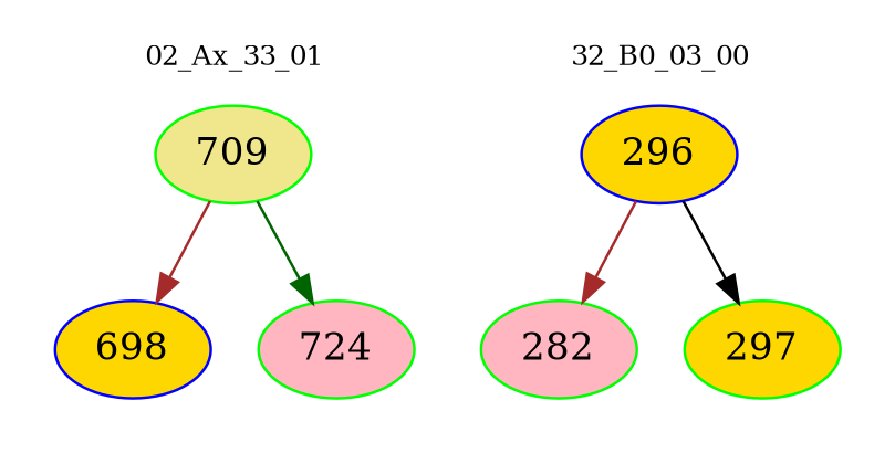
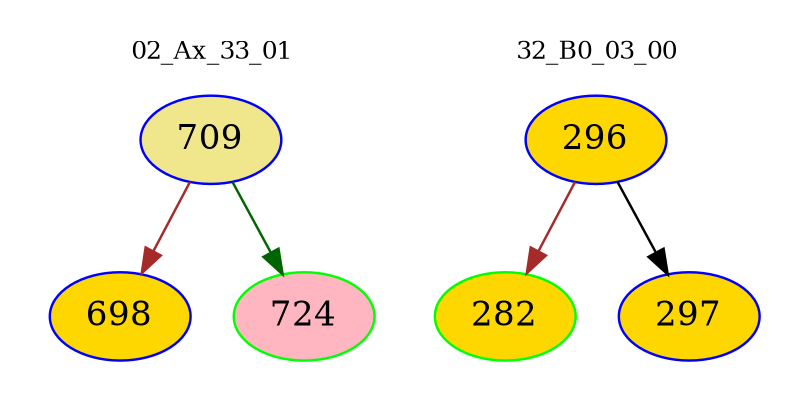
  digraph {
    node [color=blue fillcolor=gold style=filled]
    edge [color=brown]
-   n1 [color=green fillcolor=khaki label=709]
+   n1 [fillcolor=khaki label=709]
    n2 [label=698]
    n3 [color=green fillcolor=lightpink label=724]
    n4 [label=296]
-   n5 [color=green fillcolor=lightpink label=282]
-   n6 [color=green label=297]
+   n5 [color=green label=282]
+   n6 [label=297]
    subgraph cluster_1 {
      color=white
      fontsize=10
      label="02_Ax_33_01"
      n1
      n2
      n3
    }
    subgraph cluster_2 {
      color=white
      fontsize=10
      label="32_B0_03_00"
      n4
      n5
      n6
    }
    n1 -> n2
    n1 -> n3 [color=darkgreen]
    n4 -> n5
    n4 -> n6 [color=black]
  }
